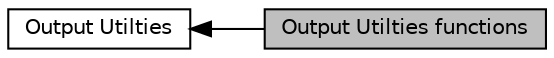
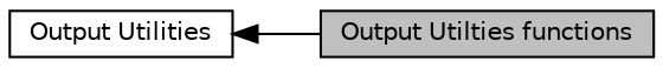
  digraph {
    rankdir=LR
    node [color=black fontname=Helvetica fontsize=10 shape=record style=filled]
-   n1 [fillcolor=white height=0.2 label="Output Utilties" width=0.4]
+   n1 [fillcolor=white height=0.2 label="Output Utilities" width=0.4]
    n2 [fillcolor=grey75 fontcolor=black height=0.2 label="Output Utilties functions" width=0.4]
    n1 -> n2 [dir=back fontname=Helvetica fontsize=10 labelfontname=Helvetica labelfontsize=10 shape=plaintext style=solid]
  }
